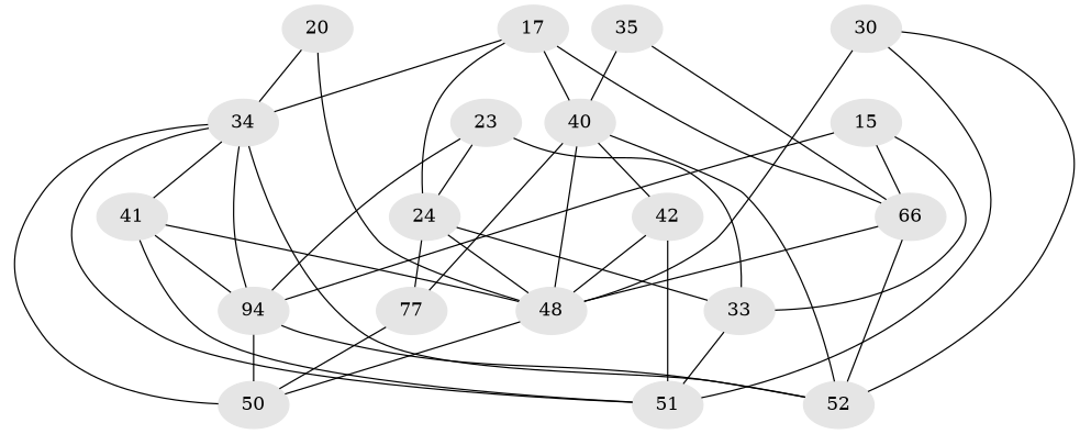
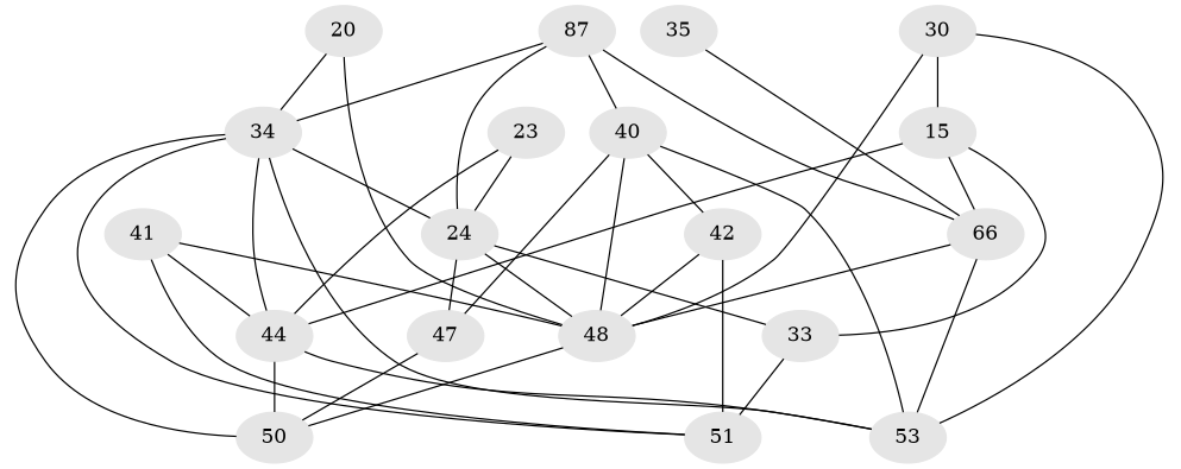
  graph {
    node [color=gray90 style=filled]
    33 [super="+28"]
    51 [super="+46"]
    15
    n4 [label=66 super="+25+13"]
-   44 [super="+29+7+43" label=94]
+   44 [super="+29+7+43"]
    48 [super="+26+38"]
-   52 [super="+45"]
+   52 [super="+45" label=53]
    50 [super="+3+39+8"]
-   17 [super="+9+11"]
+   17 [super="+9+11" label=87]
    24 [super="+12+19"]
    34 [super="+1+4"]
    40 [super="+14+10"]
-   47 [label=77]
+   47
    41 [super="+6+37"]
    42 [super="+27+32"]
    20 [super="+5"]
    23
    30
    35
    33 -- 51 [weight=2]
    15 -- 33
    15 -- n4
    15 -- 44 [weight=2]
    n4 -- 48 [weight=2]
    n4 -- 52
    44 -- 52
    44 -- 50 [weight=4]
    48 -- 50 [weight=2]
    17 -- n4 [weight=3]
    17 -- 24 [weight=2]
    17 -- 34
    17 -- 40 [weight=2]
    24 -- 33
    24 -- 48
    24 -- 47
    34 -- 51
    34 -- 44 [weight=2]
    34 -- 52
    34 -- 50
-   34 -- 41 [weight=2]
+   34 -- 24 [weight=2]
    40 -- 48
    40 -- 52
    40 -- 47
    40 -- 42 [weight=2]
    47 -- 50 [weight=2]
    41 -- 51
    41 -- 44
    41 -- 48 [weight=2]
    42 -- 51 [weight=3]
    42 -- 48 [weight=2]
    20 -- 48 [weight=2]
    20 -- 34 [weight=2]
-   23 -- 33
    23 -- 44 [weight=2]
    23 -- 24
-   30 -- 51
+   30 -- 15
    30 -- 48 [weight=2]
    30 -- 52
    35 -- n4
-   35 -- 40 [weight=3]
  }
